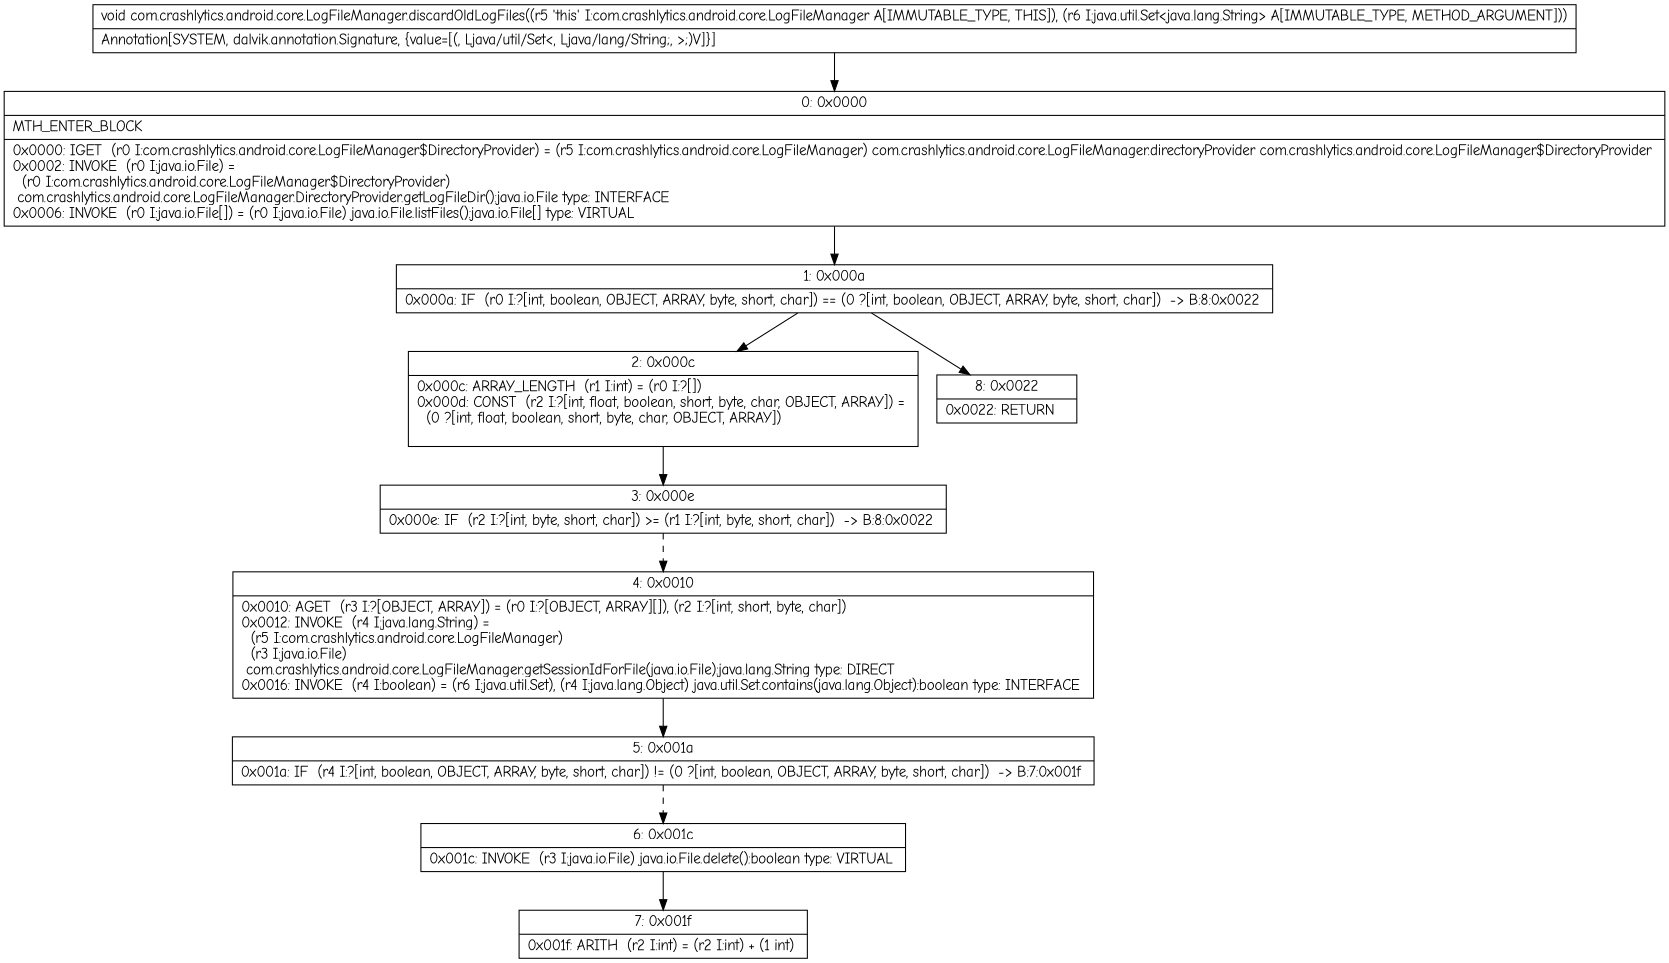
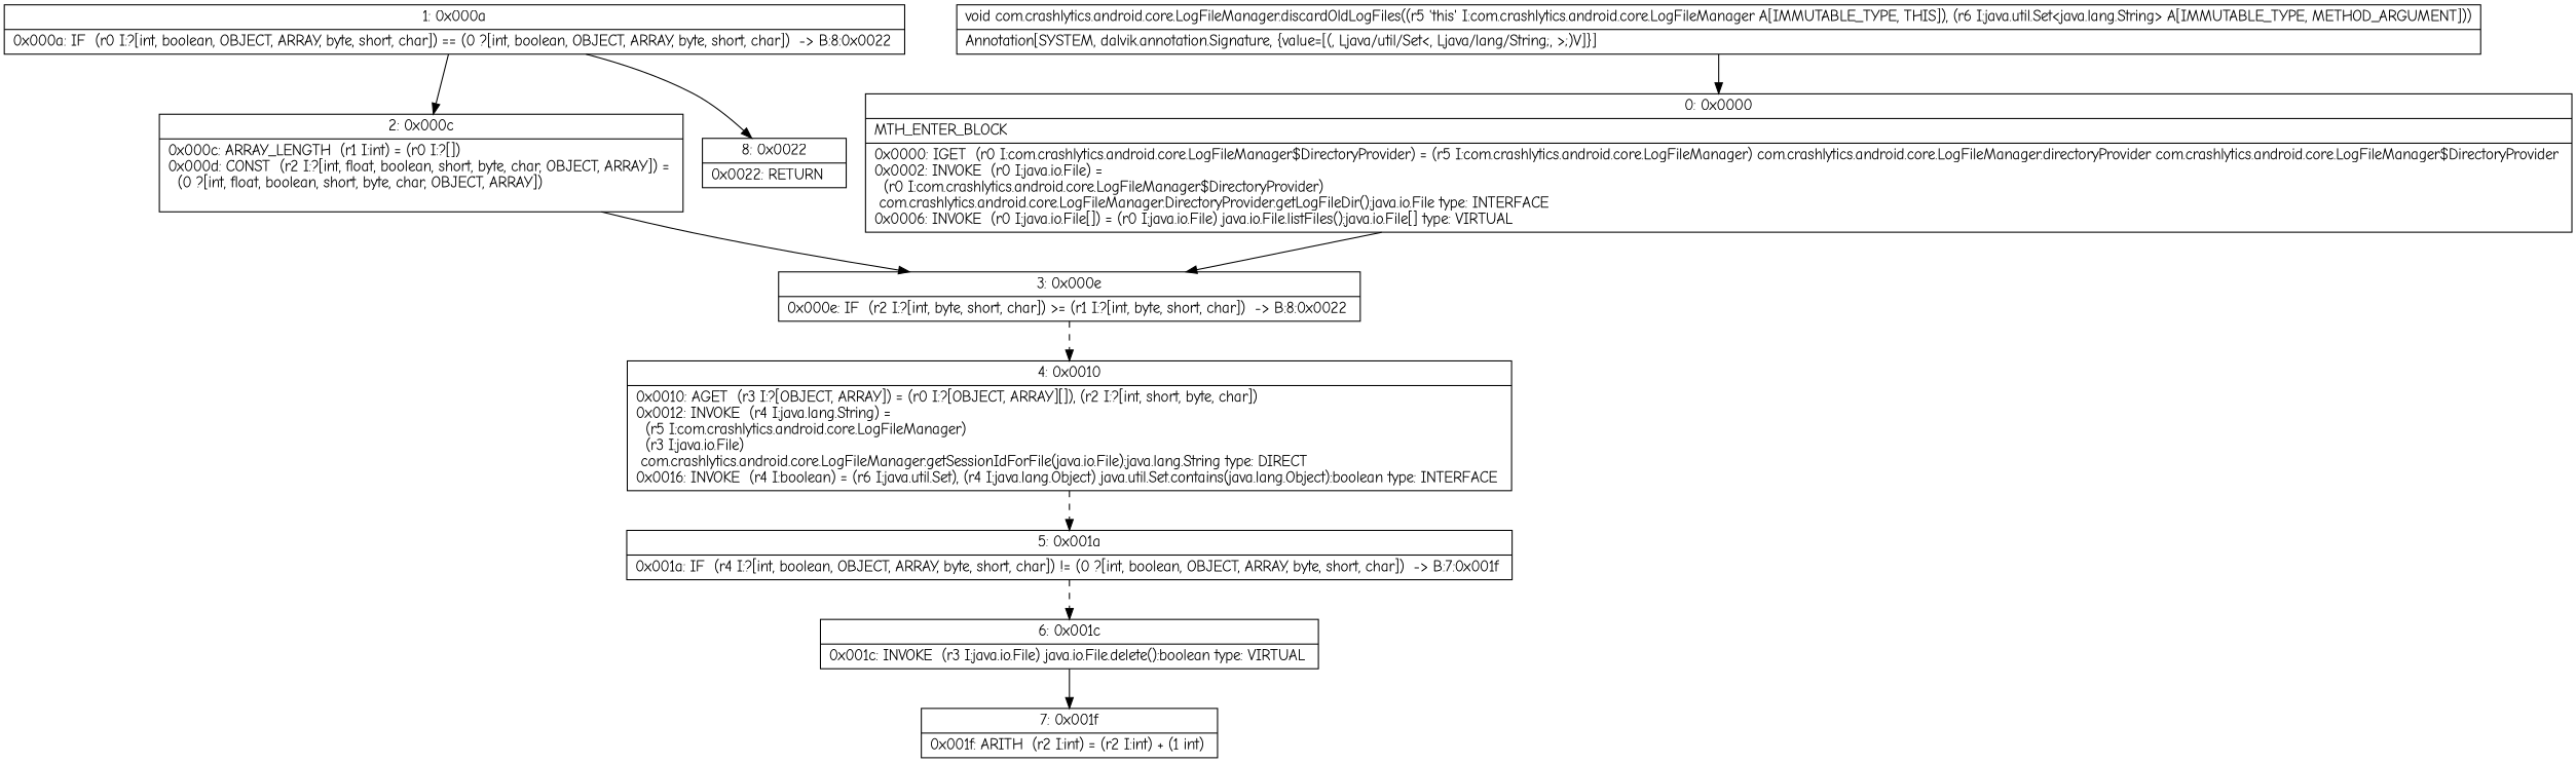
  digraph {
    fontname="Comic Neue"
    node [fontname="Comic Neue" shape=record]
    edge [fontname="Comic Neue"]
    n1 [label="{0\:\ 0x0000|MTH_ENTER_BLOCK\l|0x0000: IGET  (r0 I:com.crashlytics.android.core.LogFileManager$DirectoryProvider) = (r5 I:com.crashlytics.android.core.LogFileManager) com.crashlytics.android.core.LogFileManager.directoryProvider com.crashlytics.android.core.LogFileManager$DirectoryProvider \l0x0002: INVOKE  (r0 I:java.io.File) = \l  (r0 I:com.crashlytics.android.core.LogFileManager$DirectoryProvider)\l com.crashlytics.android.core.LogFileManager.DirectoryProvider.getLogFileDir():java.io.File type: INTERFACE \l0x0006: INVOKE  (r0 I:java.io.File[]) = (r0 I:java.io.File) java.io.File.listFiles():java.io.File[] type: VIRTUAL \l}"]
    n2 [label="{1\:\ 0x000a|0x000a: IF  (r0 I:?[int, boolean, OBJECT, ARRAY, byte, short, char]) == (0 ?[int, boolean, OBJECT, ARRAY, byte, short, char])  \-\> B:8:0x0022 \l}"]
    n3 [label="{2\:\ 0x000c|0x000c: ARRAY_LENGTH  (r1 I:int) = (r0 I:?[]) \l0x000d: CONST  (r2 I:?[int, float, boolean, short, byte, char, OBJECT, ARRAY]) = \l  (0 ?[int, float, boolean, short, byte, char, OBJECT, ARRAY])\l \l}"]
    n4 [label="{8\:\ 0x0022|0x0022: RETURN   \l}"]
    n5 [label="{3\:\ 0x000e|0x000e: IF  (r2 I:?[int, byte, short, char]) \>= (r1 I:?[int, byte, short, char])  \-\> B:8:0x0022 \l}"]
    n6 [label="{4\:\ 0x0010|0x0010: AGET  (r3 I:?[OBJECT, ARRAY]) = (r0 I:?[OBJECT, ARRAY][]), (r2 I:?[int, short, byte, char]) \l0x0012: INVOKE  (r4 I:java.lang.String) = \l  (r5 I:com.crashlytics.android.core.LogFileManager)\l  (r3 I:java.io.File)\l com.crashlytics.android.core.LogFileManager.getSessionIdForFile(java.io.File):java.lang.String type: DIRECT \l0x0016: INVOKE  (r4 I:boolean) = (r6 I:java.util.Set), (r4 I:java.lang.Object) java.util.Set.contains(java.lang.Object):boolean type: INTERFACE \l}"]
    n7 [label="{5\:\ 0x001a|0x001a: IF  (r4 I:?[int, boolean, OBJECT, ARRAY, byte, short, char]) != (0 ?[int, boolean, OBJECT, ARRAY, byte, short, char])  \-\> B:7:0x001f \l}"]
    n8 [label="{6\:\ 0x001c|0x001c: INVOKE  (r3 I:java.io.File) java.io.File.delete():boolean type: VIRTUAL \l}"]
    n9 [label="{7\:\ 0x001f|0x001f: ARITH  (r2 I:int) = (r2 I:int) + (1 int) \l}"]
    n10 [label="{void com.crashlytics.android.core.LogFileManager.discardOldLogFiles((r5 'this' I:com.crashlytics.android.core.LogFileManager A[IMMUTABLE_TYPE, THIS]), (r6 I:java.util.Set\<java.lang.String\> A[IMMUTABLE_TYPE, METHOD_ARGUMENT]))  | Annotation[SYSTEM, dalvik.annotation.Signature, \{value=[(, Ljava\/util\/Set\<, Ljava\/lang\/String;, \>;)V]\}]\l}"]
-   n1 -> n2
+   n1 -> n5
    n2 -> n3 [style=solid]
    n2 -> n4
    n3 -> n5
    n5 -> n6 [style=dashed]
-   n6 -> n7
+   n6 -> n7 [style=dashed]
    n7 -> n8 [style=dashed]
    n8 -> n9
    n10 -> n1
  }
